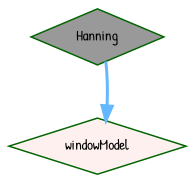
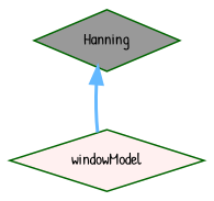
  digraph {
    fontname="Patrick Hand"
    node [color=darkgreen fontname="Patrick Hand" fontsize=10 shape=diamond style=filled]
    n1 [fillcolor=grey60 fontcolor=black height=0.2 label=Hanning width=0.4]
    n2 [fillcolor="#FFF0F0" height=0.2 label=windowModel width=0.4]
-   n2 -> n1 [color=steelblue1 dir=back fontname="Patrick Hand" fontsize=10 labelfontname=Helvetica labelfontsize=10 style=bold]
+   n1 -> n2 [color=steelblue1 dir=back fontname="Patrick Hand" fontsize=10 labelfontname=Helvetica labelfontsize=10 style=bold]
  }
